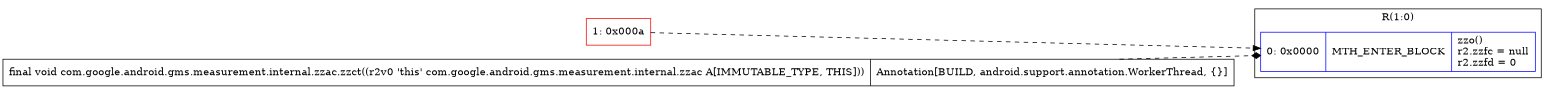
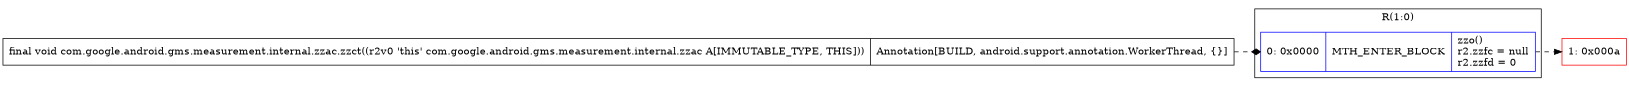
  digraph {
    rankdir=LR
    node [shape=record]
    edge [style=dashed]
    n1 [color=blue label="{0\:\ 0x0000|MTH_ENTER_BLOCK\l|zzo()\lr2.zzfc = null\lr2.zzfd = 0\l}"]
    n2 [color=red label="{1\:\ 0x000a}"]
    n3 [label="{final void com.google.android.gms.measurement.internal.zzac.zzct((r2v0 'this' com.google.android.gms.measurement.internal.zzac A[IMMUTABLE_TYPE, THIS]))  | Annotation[BUILD, android.support.annotation.WorkerThread, \{\}]\l}"]
    subgraph cluster_1 {
      label="R(1:0)"
      n1
    }
-   n2 -> n1 [arrowhead=normal]
+   n1 -> n2 [arrowhead=normal]
    n3 -> n1 [arrowhead=diamond]
  }
